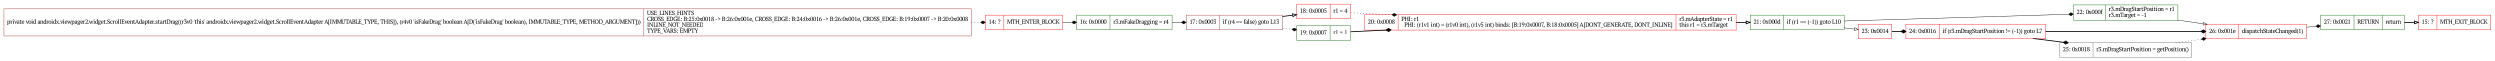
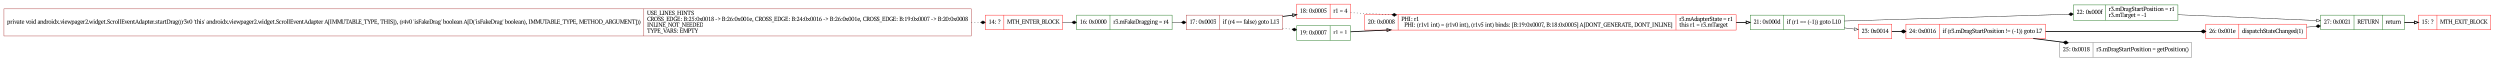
  digraph {
    fontname="PT Serif"
    rankdir=LR
    node [color=red fontname="PT Serif" shape=record]
    edge [arrowhead=diamond fontname="PT Serif" style=bold]
    n1 [label="{14\:\ ?|MTH_ENTER_BLOCK\l}"]
    n2 [color=darkgreen label="{16\:\ 0x0000|r3.mFakeDragging = r4\l}"]
    n3 [color=brown label="{17\:\ 0x0003|if (r4 == false) goto L13\l}"]
    n4 [label="{18\:\ 0x0005|r1 = 4\l}"]
    n5 [color=darkgreen label="{19\:\ 0x0007|r1 = 1\l}"]
    n6 [label="{20\:\ 0x0008|PHI: r1 \l  PHI: (r1v1 int) = (r1v0 int), (r1v5 int) binds: [B:19:0x0007, B:18:0x0005] A[DONT_GENERATE, DONT_INLINE]\l|r3.mAdapterState = r1\lthis r1 = r3.mTarget\l}"]
    n7 [color=darkgreen label="{21\:\ 0x000d|if (r1 == (\-1)) goto L10\l}"]
    n8 [color=darkgreen label="{22\:\ 0x000f|r3.mDragStartPosition = r1\lr3.mTarget = \-1\l}"]
    n9 [label="{23\:\ 0x0014}"]
    n10 [label="{26\:\ 0x001e|dispatchStateChanged(1)\l}"]
    n11 [label="{24\:\ 0x0016|if (r3.mDragStartPosition != (\-1)) goto L7\l}"]
    n12 [color=darkgreen label="{27\:\ 0x0021|RETURN\l|return\l}"]
    n13 [label="{15\:\ ?|MTH_EXIT_BLOCK\l}"]
    n14 [color=gray40 label="{25\:\ 0x0018|r3.mDragStartPosition = getPosition()\l}"]
    n15 [color=brown label="{private void androidx.viewpager2.widget.ScrollEventAdapter.startDrag((r3v0 'this' androidx.viewpager2.widget.ScrollEventAdapter A[IMMUTABLE_TYPE, THIS]), (r4v0 'isFakeDrag' boolean A[D('isFakeDrag' boolean), IMMUTABLE_TYPE, METHOD_ARGUMENT]))  | USE_LINES_HINTS\lCROSS_EDGE: B:25:0x0018 \-\> B:26:0x001e, CROSS_EDGE: B:24:0x0016 \-\> B:26:0x001e, CROSS_EDGE: B:19:0x0007 \-\> B:20:0x0008\lINLINE_NOT_NEEDED\lTYPE_VARS: EMPTY\l}"]
    n1 -> n2 [style=solid]
    n2 -> n3 [style=solid]
    n3 -> n4 [arrowhead=onormal]
    n3 -> n5 [style=dotted]
    n4 -> n6 [style=dotted]
-   n5 -> n6
+   n5 -> n6 [arrowhead=onormal]
    n6 -> n7 [arrowhead=onormal]
    n7 -> n8 [style=solid]
    n7 -> n9 [arrowhead=onormal style=solid]
-   n8 -> n10 [arrowhead=onormal style=solid]
+   n8 -> n12 [arrowhead=onormal style=solid]
    n9 -> n11
    n10 -> n12 [style=solid]
    n11 -> n10
    n11 -> n14
    n12 -> n13 [arrowhead=onormal]
-   n14 -> n10 [style=dotted]
    n15 -> n1 [style=dotted]
  }
